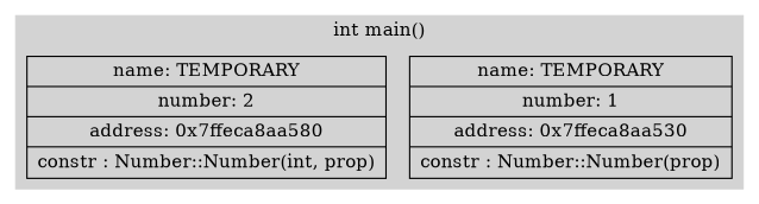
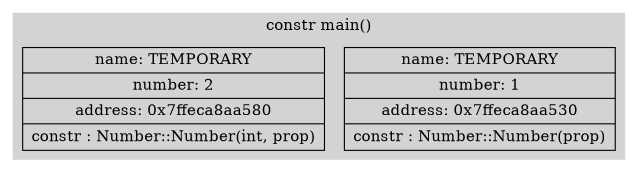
  digraph {
    rankdir=TB
    node [shape=record]
    n1 [label="{ name: TEMPORARY | number: 1 | address: 0x7ffeca8aa530 | constr : Number::Number(prop)}"]
    n2 [label="{ name: TEMPORARY | number: 2 | address: 0x7ffeca8aa580 | constr : Number::Number(int, prop)}"]
    subgraph cluster_1 {
      color=lightgrey
-     label="int main()"
+     label="constr main()"
      style=filled
      n1
      n2
    }
  }
